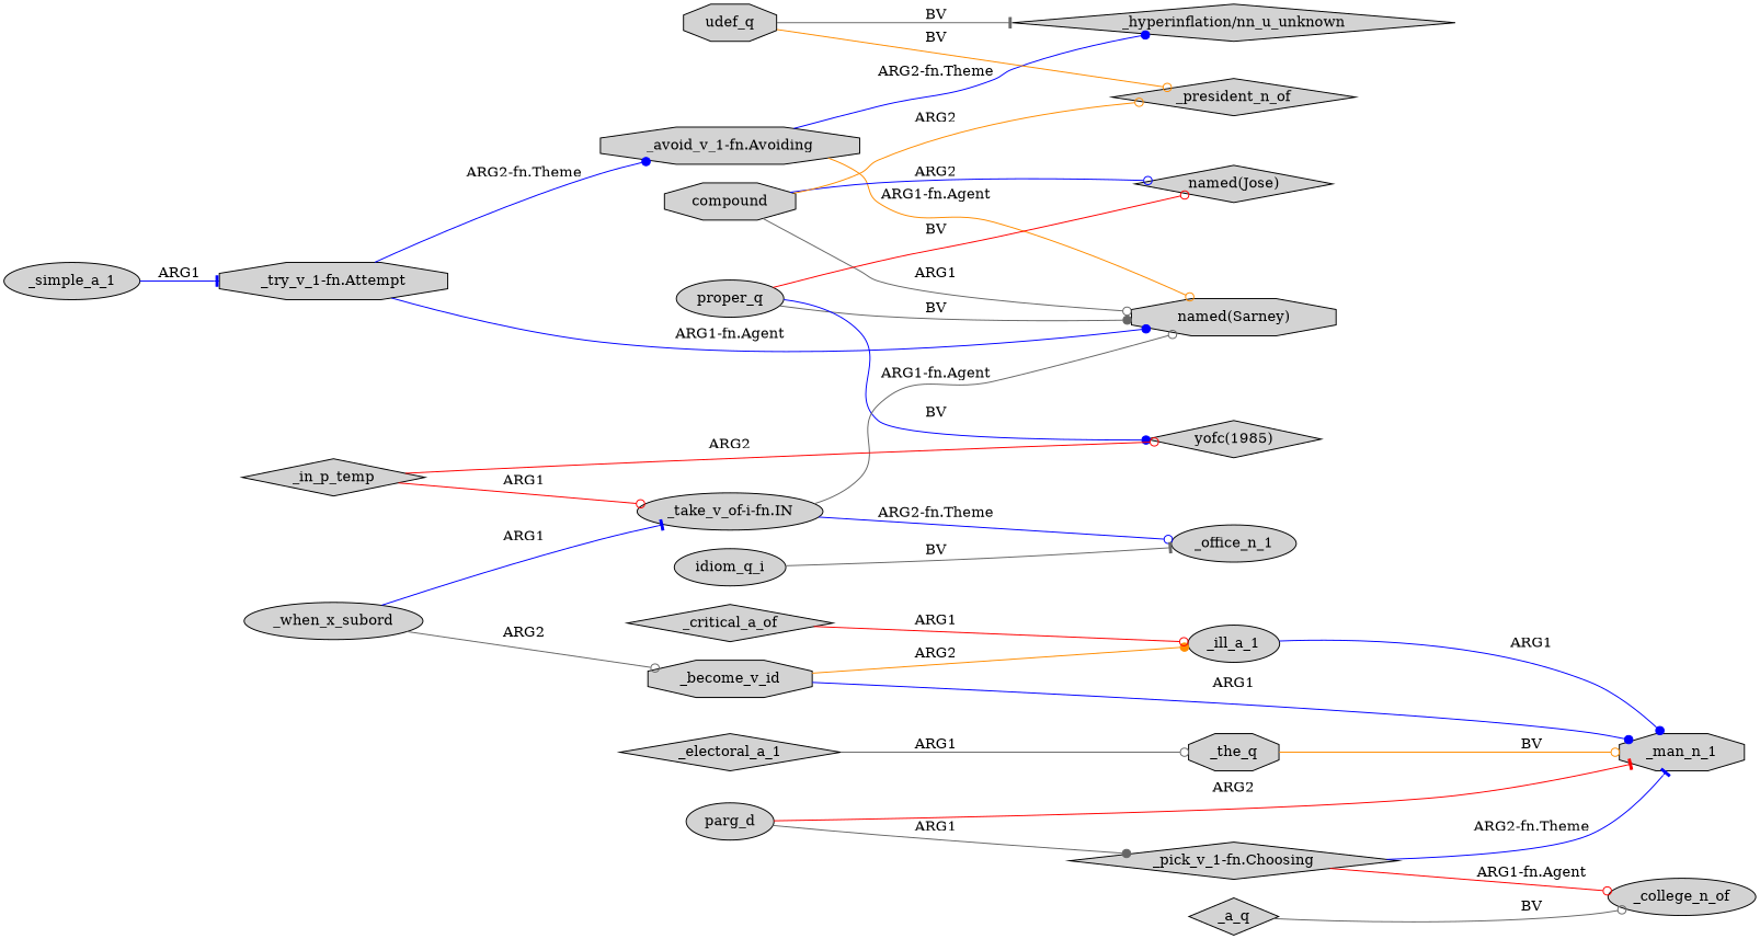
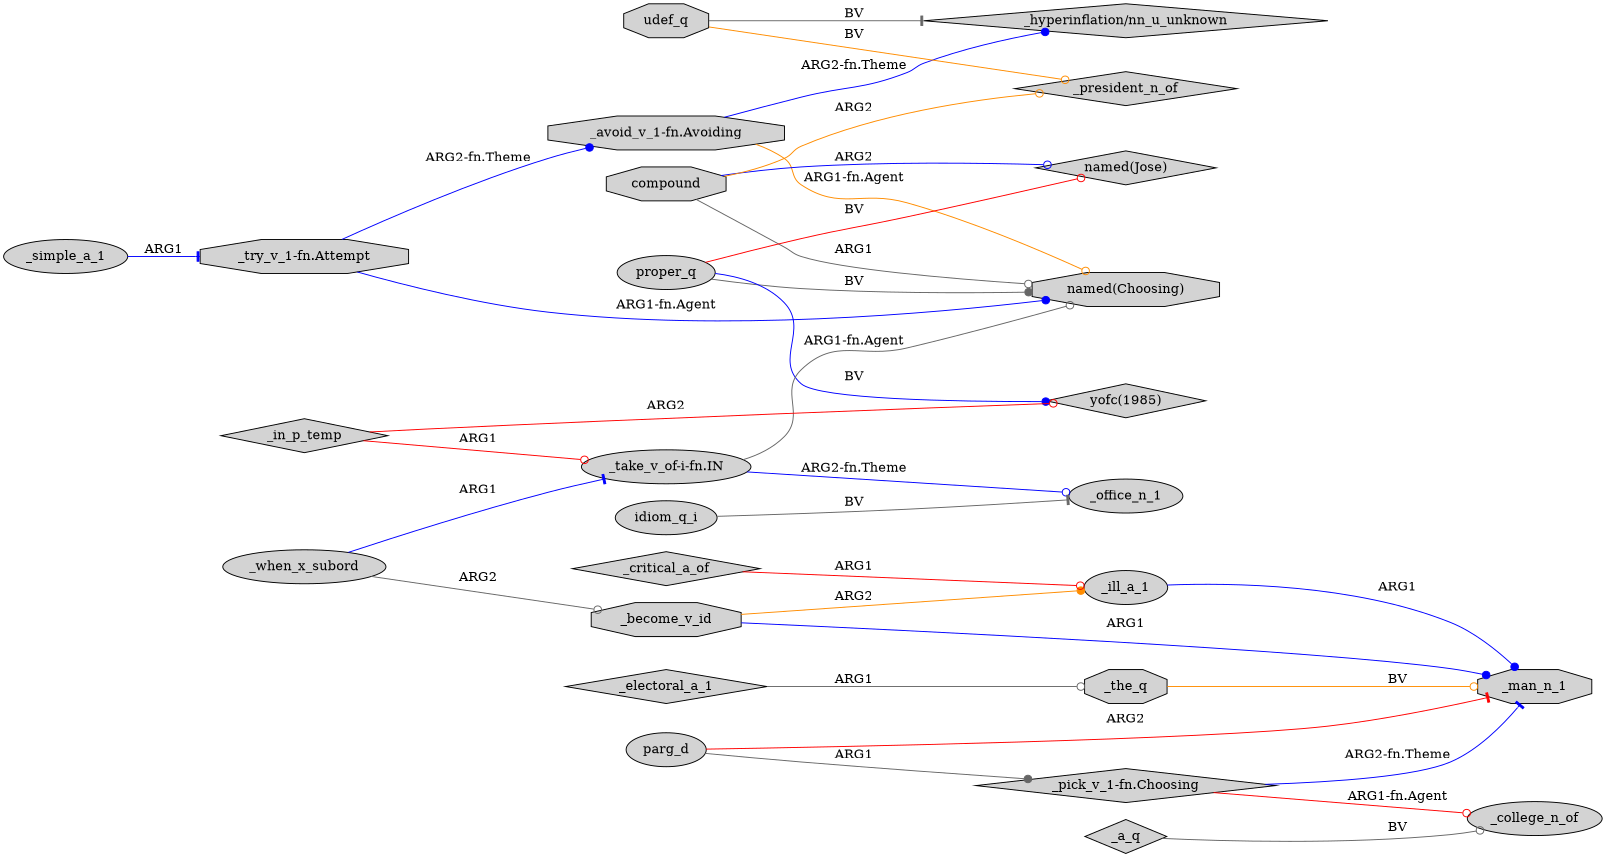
  digraph {
    rankdir=LR
    node [shape=diamond style=filled]
    edge [arrowhead=odot color=blue]
    "_avoid_v_1-fn.Avoiding" [shape=octagon]
    "_hyperinflation/nn_u_unknown"
-   "named(Sarney)" [shape=octagon]
+   "named(Sarney)" [shape=octagon label="named(Choosing)"]
    compound [shape=octagon]
    "named(Jose)"
    _president_n_of
    _the_q [shape=octagon]
    _man_n_1 [shape=octagon]
    proper_q [shape=ellipse]
    "yofc(1985)"
    "_pick_v_1-fn.Choosing"
    _college_n_of [shape=ellipse]
    _become_v_id [shape=octagon]
    _ill_a_1 [shape=ellipse]
    "_take_v_of-i-fn.IN" [shape=ellipse]
    _office_n_1 [shape=ellipse]
    idiom_q_i [shape=ellipse]
    _electoral_a_1
    udef_q [shape=octagon]
    _when_x_subord [shape=ellipse]
    _simple_a_1 [shape=ellipse]
    "_try_v_1-fn.Attempt" [shape=octagon]
    _in_p_temp
    _critical_a_of
    parg_d [shape=ellipse]
    _a_q
    "_avoid_v_1-fn.Avoiding" -> "_hyperinflation/nn_u_unknown" [arrowhead=dot label="ARG2-fn.Theme"]
    "_avoid_v_1-fn.Avoiding" -> "named(Sarney)" [color=darkorange label="ARG1-fn.Agent"]
    compound -> "named(Sarney)" [color=gray40 label=ARG1]
    compound -> "named(Jose)" [label=ARG2]
    compound -> _president_n_of [color=darkorange label=ARG2]
    _the_q -> _man_n_1 [color=darkorange label=BV]
    proper_q -> "named(Sarney)" [arrowhead=dot color=gray40 label=BV]
    proper_q -> "named(Jose)" [color=red label=BV]
    proper_q -> "yofc(1985)" [arrowhead=dot label=BV]
    "_pick_v_1-fn.Choosing" -> _man_n_1 [arrowhead=tee label="ARG2-fn.Theme"]
    "_pick_v_1-fn.Choosing" -> _college_n_of [color=red label="ARG1-fn.Agent"]
    _become_v_id -> _man_n_1 [arrowhead=dot label=ARG1]
    _become_v_id -> _ill_a_1 [arrowhead=dot color=darkorange label=ARG2]
    _ill_a_1 -> _man_n_1 [arrowhead=dot label=ARG1]
    "_take_v_of-i-fn.IN" -> "named(Sarney)" [color=gray40 label="ARG1-fn.Agent"]
    "_take_v_of-i-fn.IN" -> _office_n_1 [label="ARG2-fn.Theme"]
    idiom_q_i -> _office_n_1 [arrowhead=tee color=gray40 label=BV]
    _electoral_a_1 -> _the_q [color=gray40 label=ARG1]
    udef_q -> "_hyperinflation/nn_u_unknown" [arrowhead=tee color=gray40 label=BV]
    udef_q -> _president_n_of [color=darkorange label=BV]
    _when_x_subord -> _become_v_id [color=gray40 label=ARG2]
    _when_x_subord -> "_take_v_of-i-fn.IN" [arrowhead=tee label=ARG1]
    _simple_a_1 -> "_try_v_1-fn.Attempt" [arrowhead=tee label=ARG1]
    "_try_v_1-fn.Attempt" -> "_avoid_v_1-fn.Avoiding" [arrowhead=dot label="ARG2-fn.Theme"]
    "_try_v_1-fn.Attempt" -> "named(Sarney)" [arrowhead=dot label="ARG1-fn.Agent"]
    _in_p_temp -> "yofc(1985)" [color=red label=ARG2]
    _in_p_temp -> "_take_v_of-i-fn.IN" [color=red label=ARG1]
    _critical_a_of -> _ill_a_1 [color=red label=ARG1]
    parg_d -> _man_n_1 [arrowhead=tee color=red label=ARG2]
    parg_d -> "_pick_v_1-fn.Choosing" [arrowhead=dot color=gray40 label=ARG1]
    _a_q -> _college_n_of [color=gray40 label=BV]
  }
